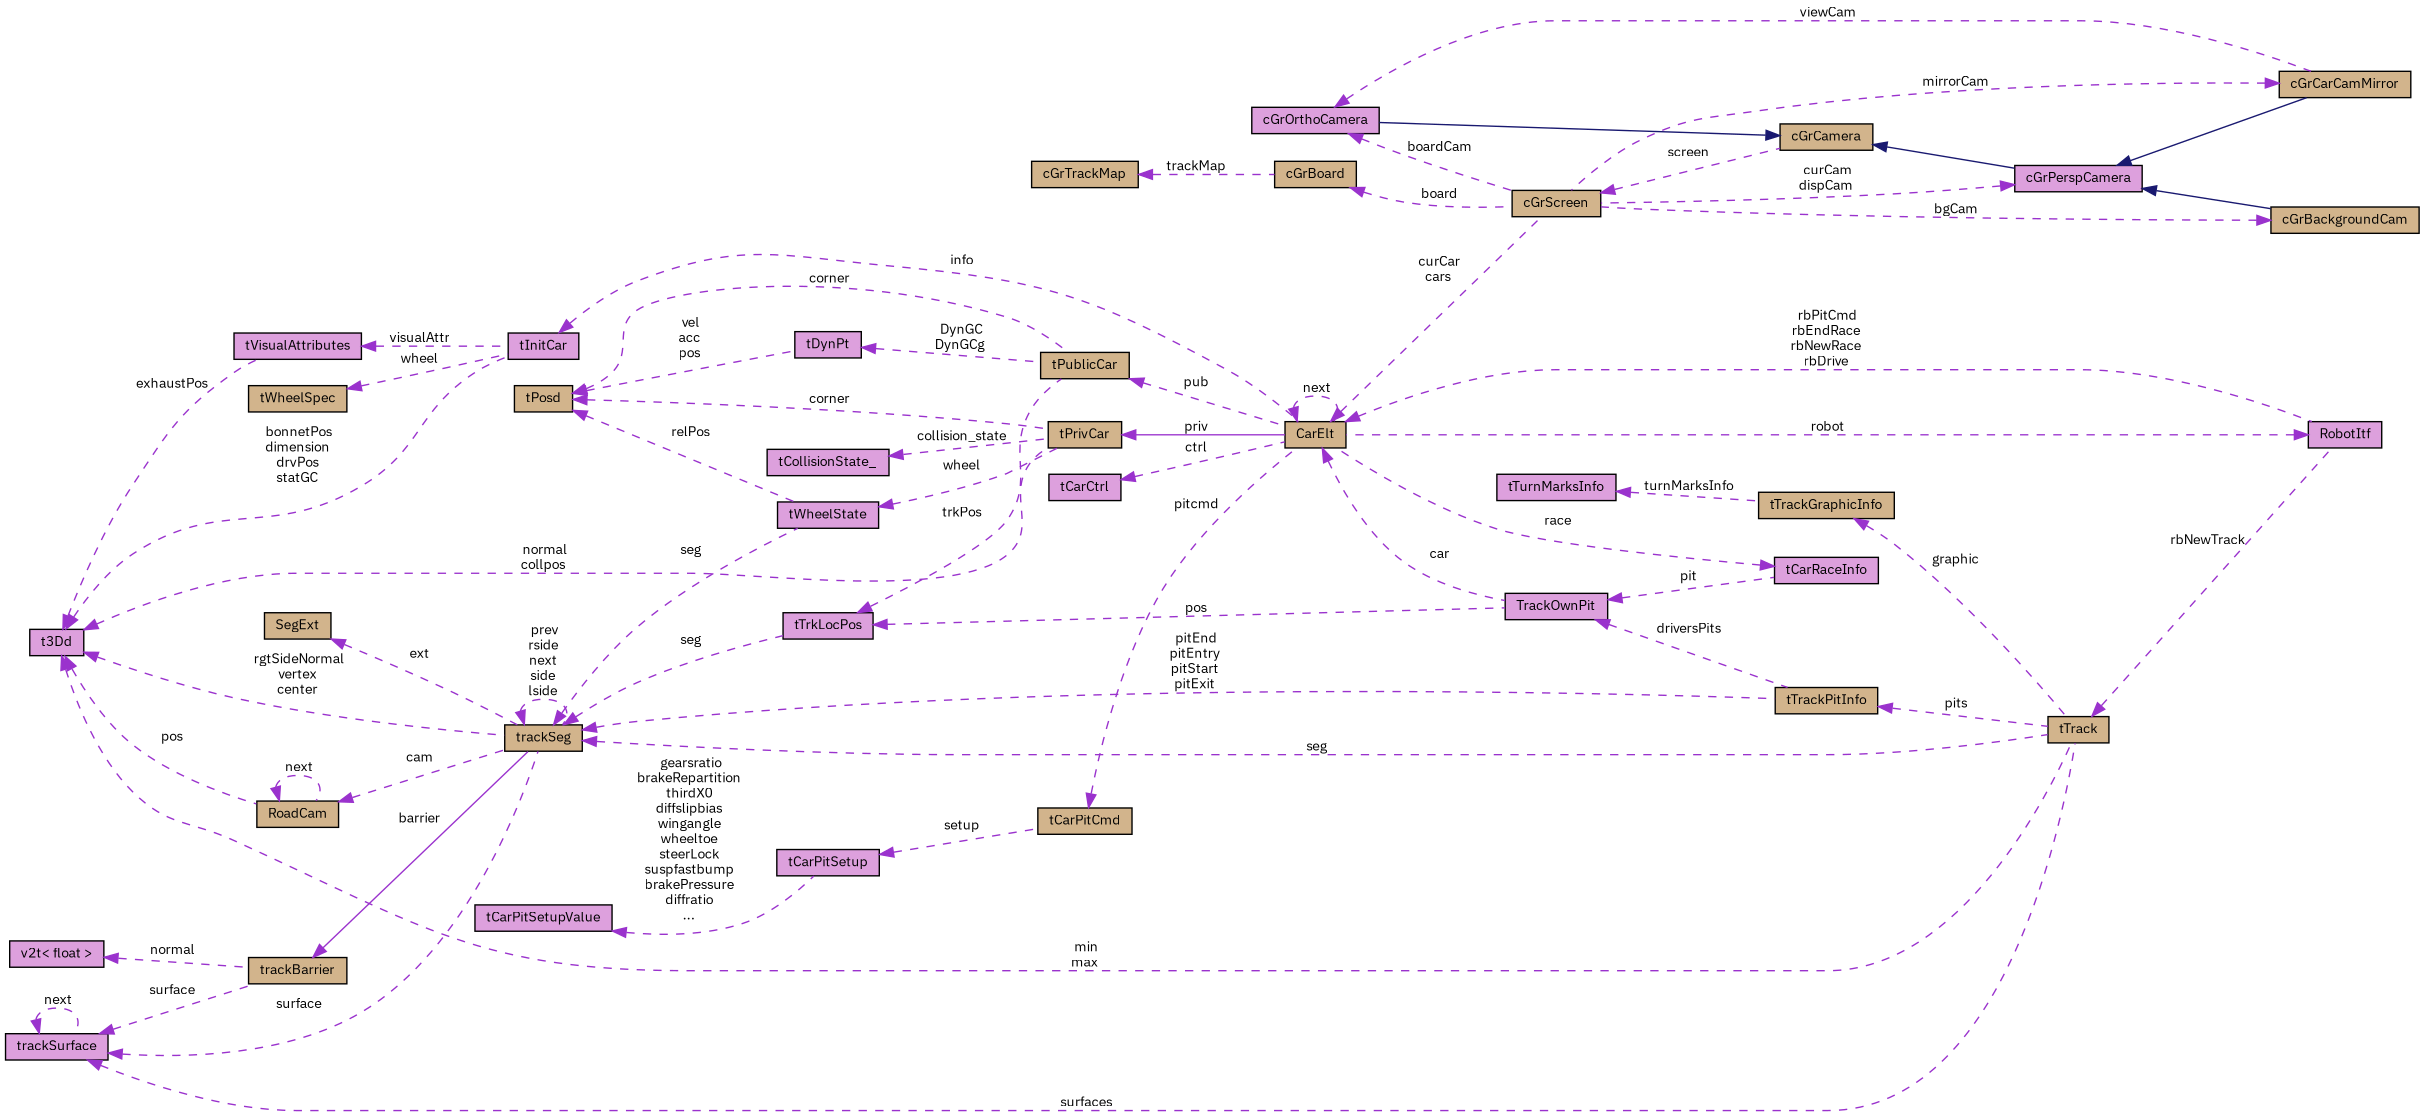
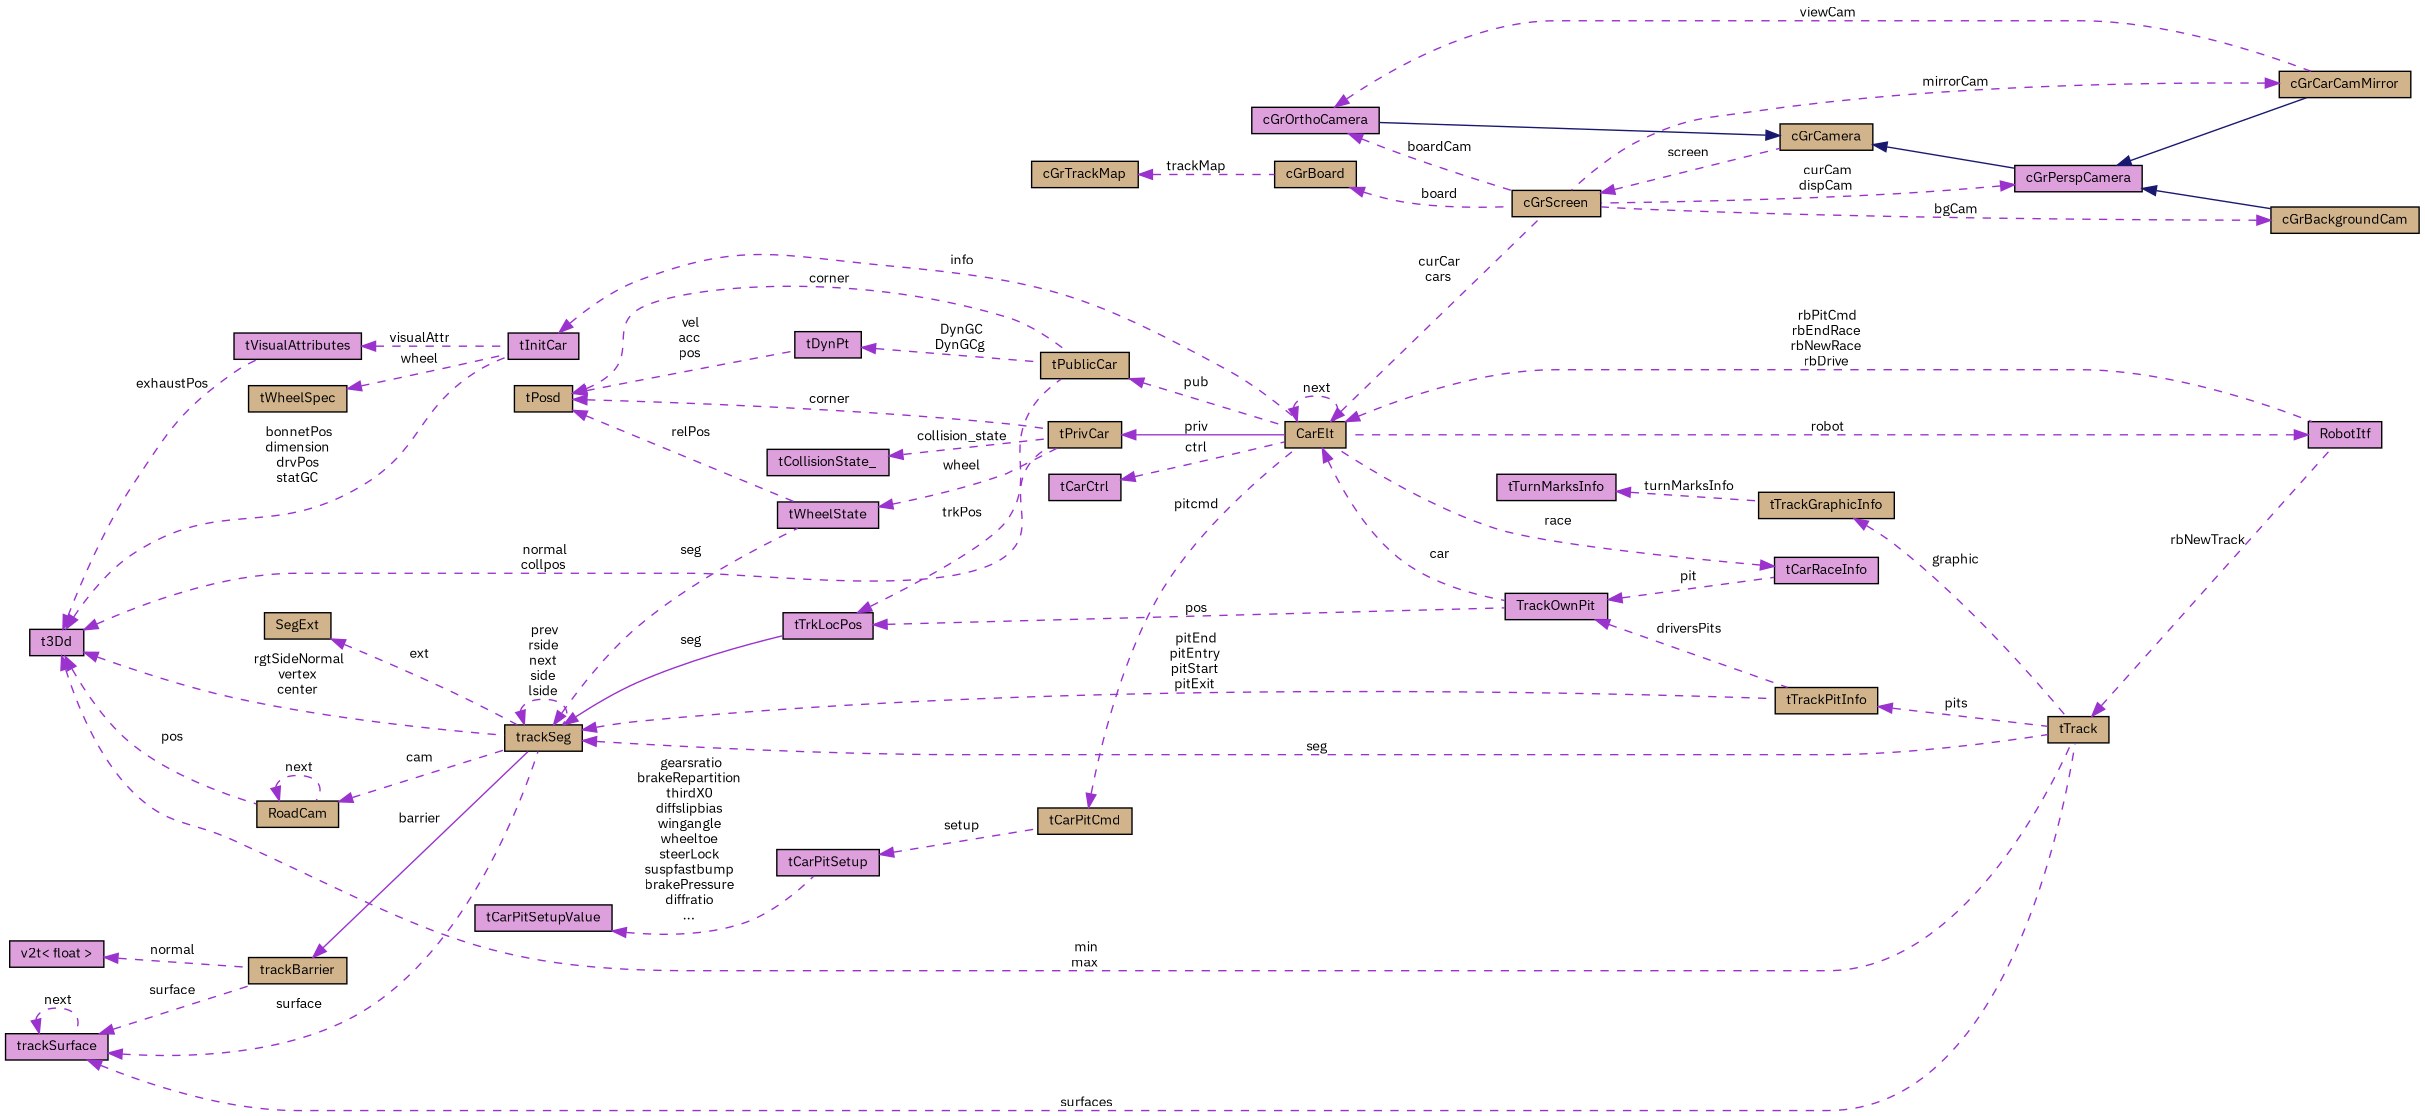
  digraph {
    fontname="IBM Plex Sans"
    rankdir=LR
    node [color=black fillcolor=tan fontname="IBM Plex Sans" fontsize=10 shape=record style=filled]
    edge [color=darkorchid3 dir=back fontname="IBM Plex Sans" fontsize=10 labelfontname=Helvetica labelfontsize=10 style=dashed]
    n1 [fillcolor=plum fontcolor=black height=0.2 label=cGrOrthoCamera width=0.4]
    n2 [height=0.2 label=cGrScreen width=0.4]
    n3 [height=0.2 label=cGrCarCamMirror width=0.4]
    n4 [height=0.2 label=cGrCamera width=0.4]
    n5 [fillcolor=plum height=0.2 label=cGrPerspCamera width=0.4]
    n6 [height=0.2 label=cGrBackgroundCam width=0.4]
    n7 [height=0.2 label=CarElt width=0.4]
    n8 [fillcolor=plum height=0.2 label=RobotItf width=0.4]
    n9 [fillcolor=plum height=0.2 label=TrackOwnPit width=0.4]
    n10 [height=0.2 label=tTrackPitInfo width=0.4]
    n11 [fillcolor=plum height=0.2 label=tCarRaceInfo width=0.4]
    n12 [height=0.2 label=tTrack width=0.4]
    n13 [fillcolor=plum height=0.2 label=t3Dd width=0.4]
    n14 [height=0.2 label=trackSeg width=0.4]
    n15 [height=0.2 label=RoadCam width=0.4]
    n16 [fillcolor=plum height=0.2 label=tInitCar width=0.4]
    n17 [fillcolor=plum height=0.2 label=tVisualAttributes width=0.4]
    n18 [height=0.2 label=tPrivCar width=0.4]
    n19 [fillcolor=plum height=0.2 label=tTrkLocPos width=0.4]
    n20 [fillcolor=plum height=0.2 label=tWheelState width=0.4]
    n21 [fillcolor=plum height=0.2 label=trackSurface width=0.4]
    n22 [height=0.2 label=trackBarrier width=0.4]
    n23 [height=0.2 label=tPublicCar width=0.4]
    n24 [fillcolor=plum height=0.2 label="v2t\< float \>" width=0.4]
    n25 [height=0.2 label=SegExt width=0.4]
    n26 [height=0.2 label=tTrackGraphicInfo width=0.4]
    n27 [fillcolor=plum height=0.2 label=tTurnMarksInfo width=0.4]
    n28 [height=0.2 label=tCarPitCmd width=0.4]
    n29 [fillcolor=plum height=0.2 label=tCarPitSetup width=0.4]
    n30 [fillcolor=plum height=0.2 label=tCarPitSetupValue width=0.4]
    n31 [height=0.2 label=tWheelSpec width=0.4]
    n32 [fillcolor=plum height=0.2 label=tCollisionState_ width=0.4]
    n33 [height=0.2 label=tPosd width=0.4]
    n34 [fillcolor=plum height=0.2 label=tDynPt width=0.4]
    n35 [fillcolor=plum height=0.2 label=tCarCtrl width=0.4]
    n36 [height=0.2 label=cGrBoard width=0.4]
    n37 [height=0.2 label=cGrTrackMap width=0.4]
    n1 -> n2 [label=" boardCam"]
    n1 -> n3 [label=" viewCam"]
    n2 -> n4 [label=" screen"]
    n3 -> n2 [label=" mirrorCam"]
    n4 -> n1 [color=midnightblue style=solid]
    n4 -> n5 [color=midnightblue style=solid]
    n5 -> n2 [label=" curCam\ndispCam"]
    n5 -> n3 [color=midnightblue style=solid]
    n5 -> n6 [color=midnightblue style=solid]
    n6 -> n2 [label=" bgCam"]
    n7 -> n2 [label=" curCar\ncars"]
    n7 -> n7 [label=" next"]
    n7 -> n8 [label=" rbPitCmd\nrbEndRace\nrbNewRace\nrbDrive"]
    n7 -> n9 [label=" car"]
    n8 -> n7 [label=" robot"]
    n9 -> n10 [label=" driversPits"]
    n9 -> n11 [label=" pit"]
    n10 -> n12 [label=" pits"]
    n11 -> n7 [label=" race"]
    n12 -> n8 [label=" rbNewTrack"]
    n13 -> n12 [label=" min\nmax"]
    n13 -> n14 [label=" rgtSideNormal\nvertex\ncenter"]
    n13 -> n15 [label=" pos"]
    n13 -> n16 [label=" bonnetPos\ndimension\ndrvPos\nstatGC"]
    n13 -> n17 [label=" exhaustPos"]
    n13 -> n18 [label=" normal\ncollpos"]
    n14 -> n10 [label=" pitEnd\npitEntry\npitStart\npitExit"]
    n14 -> n12 [label=" seg"]
    n14 -> n14 [label=" prev\nrside\nnext\nside\nlside"]
-   n14 -> n19 [label=" seg"]
+   n14 -> n19 [label=" seg" style=solid]
    n14 -> n20 [label=" seg"]
    n15 -> n14 [label=" cam"]
    n15 -> n15 [label=" next"]
    n16 -> n7 [label=" info"]
    n17 -> n16 [label=" visualAttr"]
    n18 -> n7 [label=" priv" style=solid]
    n19 -> n9 [label=" pos"]
    n19 -> n23 [label=" trkPos"]
    n20 -> n18 [label=" wheel"]
    n21 -> n12 [label=" surfaces"]
    n21 -> n14 [label=" surface"]
    n21 -> n21 [label=" next"]
    n21 -> n22 [label=" surface"]
    n22 -> n14 [label=" barrier" style=solid]
    n23 -> n7 [label=" pub"]
    n24 -> n22 [label=" normal"]
    n25 -> n14 [label=" ext"]
    n26 -> n12 [label=" graphic"]
    n27 -> n26 [label=" turnMarksInfo"]
    n28 -> n7 [label=" pitcmd"]
    n29 -> n28 [label=" setup"]
    n30 -> n29 [label=" gearsratio\nbrakeRepartition\nthirdX0\ndiffslipbias\nwingangle\nwheeltoe\nsteerLock\nsuspfastbump\nbrakePressure\ndiffratio\n..."]
    n31 -> n16 [label=" wheel"]
    n32 -> n18 [label=" collision_state"]
    n33 -> n18 [label=" corner"]
    n33 -> n20 [label=" relPos"]
    n33 -> n23 [label=" corner"]
    n33 -> n34 [label=" vel\nacc\npos"]
    n34 -> n23 [label=" DynGC\nDynGCg"]
    n35 -> n7 [label=" ctrl"]
    n36 -> n2 [label=" board"]
    n37 -> n36 [label=" trackMap"]
  }
